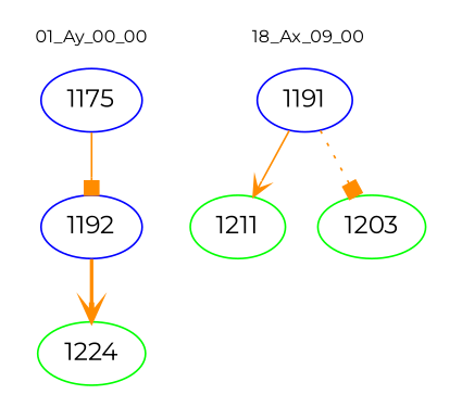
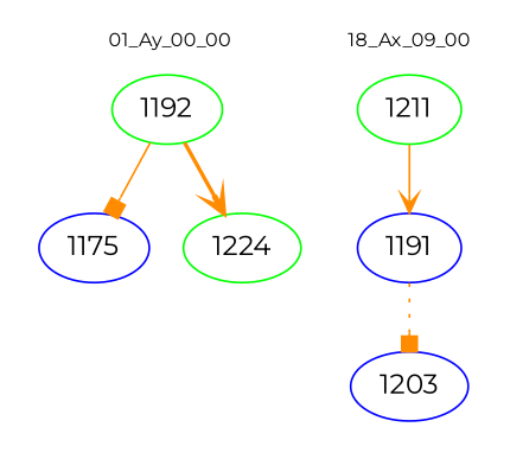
  digraph {
    fontname=Montserrat
    node [color=green fontname=Montserrat]
    edge [arrowhead=box color=darkorange fontname=Montserrat style=solid]
-   n1 [color=blue label=1192]
+   n1 [label=1192]
    n2 [color=blue label=1175]
    n3 [label=1224]
    n4 [label=1211]
    n5 [color=blue label=1191]
-   n6 [label=1203]
+   n6 [color=blue label=1203]
    subgraph cluster_1 {
      color=white
      fontsize=10
      label="01_Ay_00_00"
      n1
      n2
      n3
    }
    subgraph cluster_2 {
      color=white
      fontsize=10
      label="18_Ax_09_00"
      n4
      n5
      n6
    }
-   n2 -> n1
+   n1 -> n2
    n1 -> n3 [arrowhead=vee style=bold]
-   n5 -> n4 [arrowhead=vee]
+   n4 -> n5 [arrowhead=vee]
    n5 -> n6 [style=dotted]
  }
